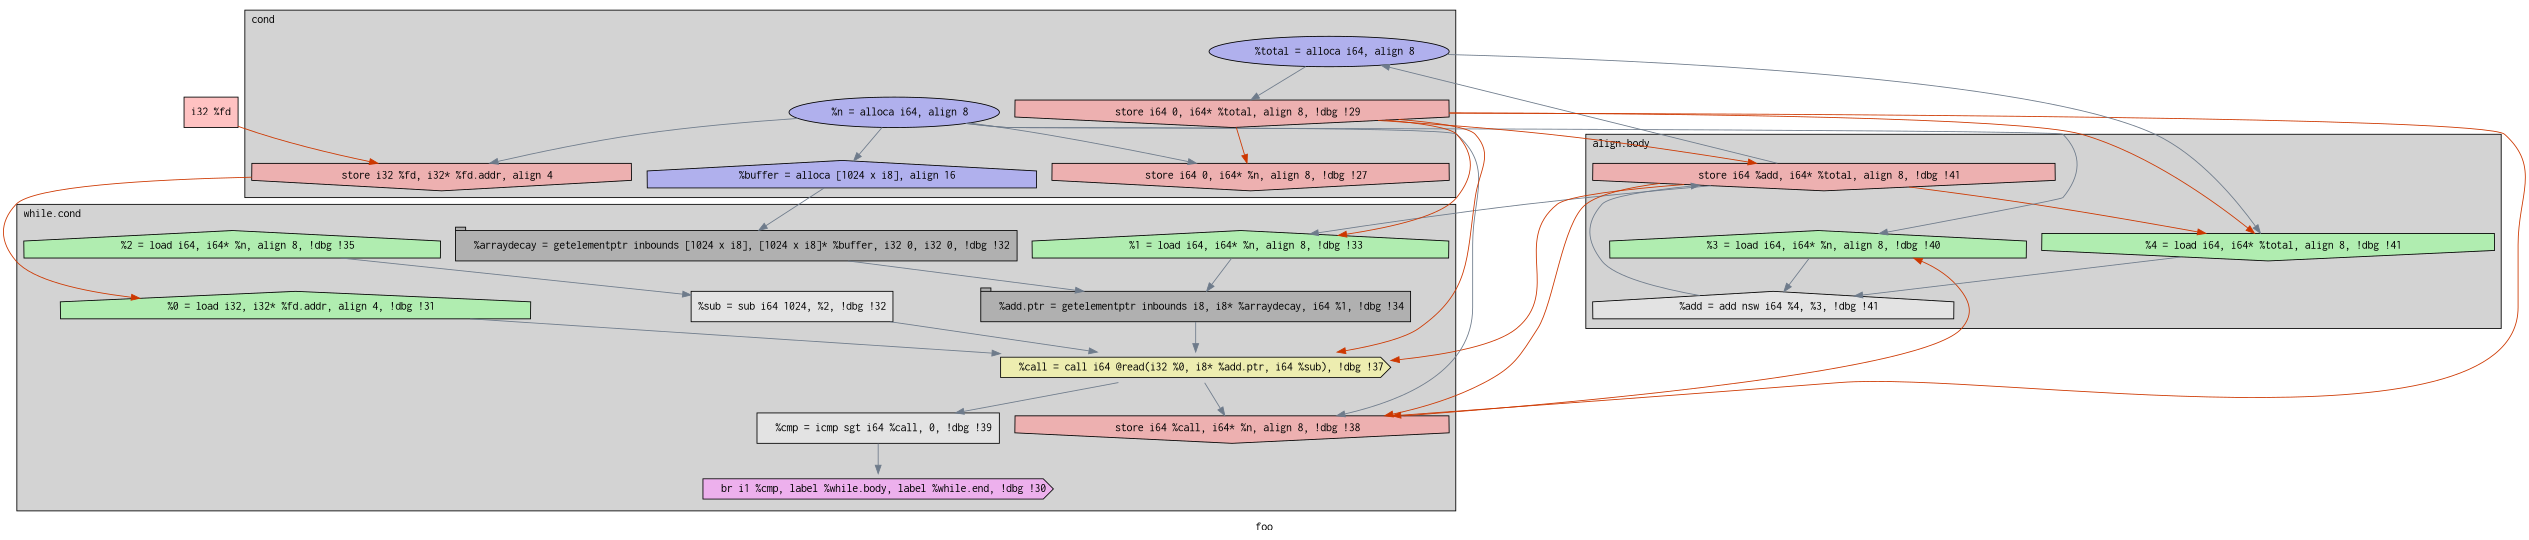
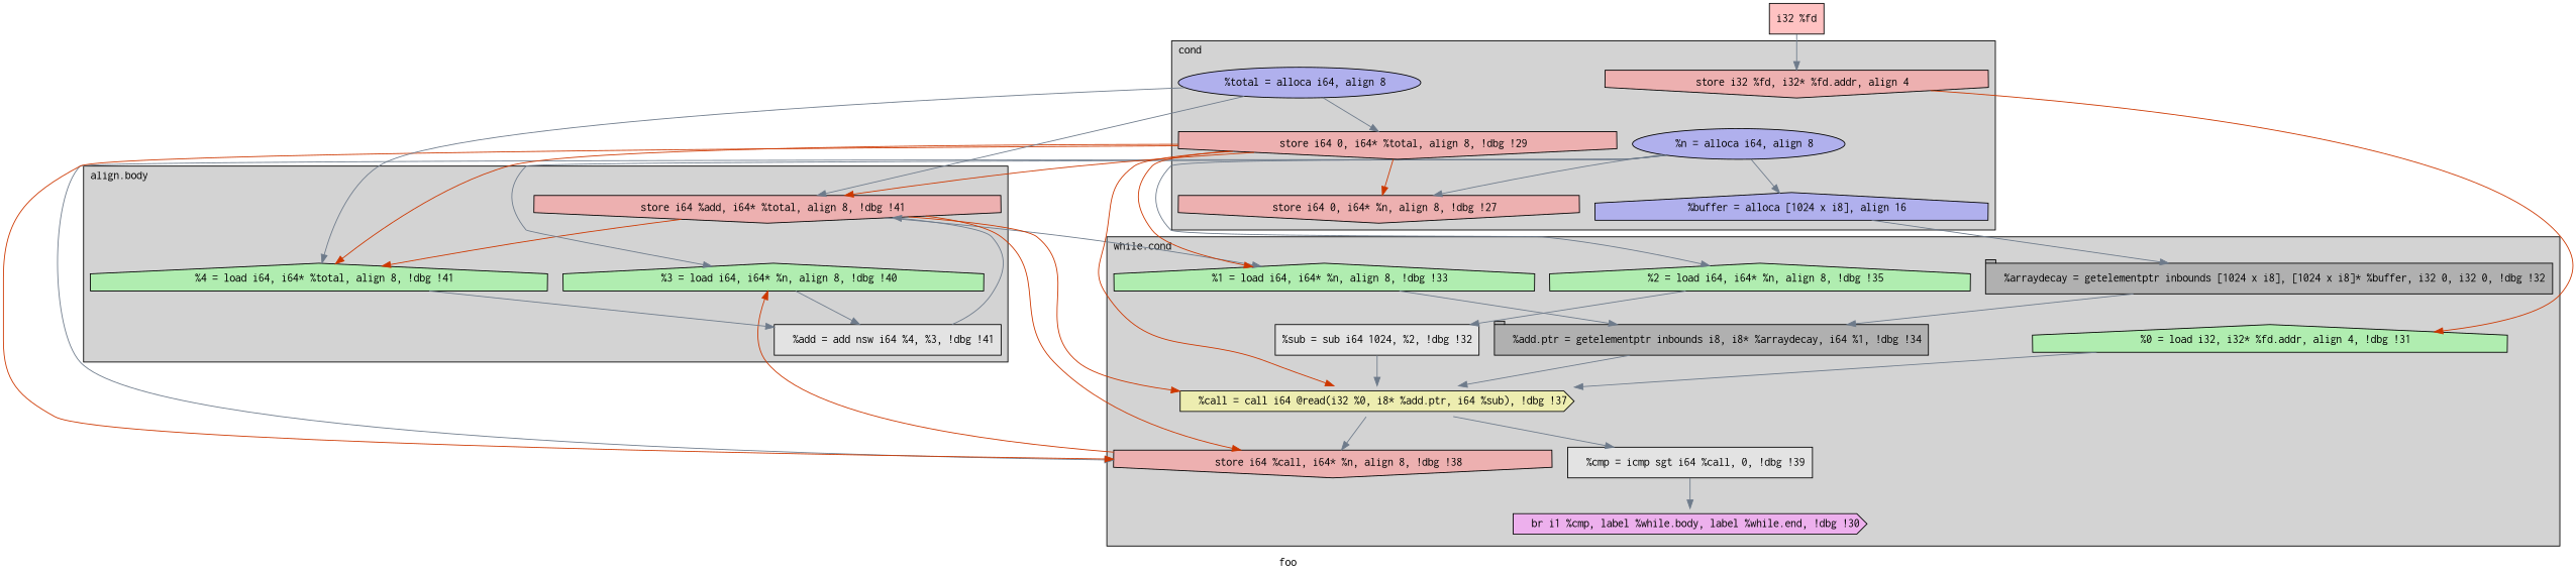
  digraph {
    fontname=Inconsolata
    label=foo
    node [fillcolor="#ff999999" fontname=Inconsolata shape=house style=filled]
    edge [color=lightsteelblue4 style=solid]
    n1 [fillcolor="#99ff9999" label="  %0 = load i32, i32* %fd.addr, align 4, !dbg !31"]
    n2 [fillcolor="#99ff9999" label="  %1 = load i64, i64* %n, align 8, !dbg !33"]
    n3 [fillcolor="#99ff9999" label="  %2 = load i64, i64* %n, align 8, !dbg !35"]
    n4 [label="  store i64 %call, i64* %n, align 8, !dbg !38" shape=invhouse]
    n5 [fillcolor="#ffff9999" label="  %call = call i64 @read(i32 %0, i8* %add.ptr, i64 %sub), !dbg !37" shape=cds]
    n6 [fillcolor="#99999999" label="  %add.ptr = getelementptr inbounds i8, i8* %arraydecay, i64 %1, !dbg !34" shape=tab]
    n7 [fillcolor="#eeeeee99" label="%sub = sub i64 1024, %2, !dbg !32" shape=box]
    n8 [fillcolor="#eeeeee99" label="  %cmp = icmp sgt i64 %call, 0, !dbg !39" shape=box]
    n9 [fillcolor="#99999999" label="  %arraydecay = getelementptr inbounds [1024 x i8], [1024 x i8]* %buffer, i32 0, i32 0, !dbg !32" shape=tab]
    n10 [fillcolor="#ff99ff99" label="  br i1 %cmp, label %while.body, label %while.end, !dbg !30" shape=cds]
    n11 [label="  store i64 %add, i64* %total, align 8, !dbg !41" shape=invhouse]
    n12 [fillcolor="#99ff9999" label="  %3 = load i64, i64* %n, align 8, !dbg !40"]
-   n13 [fillcolor="#99ff9999" label="  %4 = load i64, i64* %total, align 8, !dbg !41" shape=invhouse]
-   n14 [fillcolor="#eeeeee99" label="  %add = add nsw i64 %4, %3, !dbg !41"]
+   n13 [fillcolor="#99ff9999" label="  %4 = load i64, i64* %total, align 8, !dbg !41"]
+   n14 [fillcolor="#eeeeee99" label="  %add = add nsw i64 %4, %3, !dbg !41" shape=box]
    n15 [label="  store i32 %fd, i32* %fd.addr, align 4" shape=invhouse]
    n16 [fillcolor="#9999ff99" label="  %n = alloca i64, align 8" shape=ellipse]
    n17 [label="  store i64 0, i64* %total, align 8, !dbg !29" shape=invhouse]
    n18 [fillcolor="#9999ff99" label="  %total = alloca i64, align 8" shape=ellipse]
    n19 [label="  store i64 0, i64* %n, align 8, !dbg !27" shape=invhouse]
    n20 [fillcolor="#9999ff99" label="  %buffer = alloca [1024 x i8], align 16"]
    n21 [label="i32 %fd" shape=box]
    subgraph cluster_1 {
      label="while.cond"
      labeljust=l
      style=filled
      n1
      n2
      n3
      n4
      n5
      n6
      n7
      n8
      n9
      n10
    }
    subgraph cluster_2 {
      label="align.body"
      labeljust=l
      style=filled
      n11
      n12
      n13
      n14
    }
    subgraph cluster_3 {
      label=cond
      labeljust=l
      style=filled
      n15
      n16
      n17
      n18
      n19
      n20
    }
    n1 -> n5
    n2 -> n6
    n3 -> n7
    n4 -> n12 [color=orangered3 style=""]
    n5 -> n4
    n5 -> n8
    n6 -> n5
    n7 -> n5
    n8 -> n10
    n9 -> n6
    n11 -> n2 [style=""]
    n11 -> n4 [color=orangered3 style=""]
    n11 -> n5 [color=orangered3 style=""]
    n11 -> n13 [color=orangered3 style=""]
    n12 -> n14
    n13 -> n14
    n14 -> n11
    n15 -> n1 [color=orangered3 style=""]
-   n16 -> n15
+   n16 -> n3
    n16 -> n4
    n16 -> n12
    n16 -> n19
    n16 -> n20
    n17 -> n2 [color=orangered3 style=""]
    n17 -> n4 [color=orangered3 style=""]
    n17 -> n5 [color=orangered3 style=""]
    n17 -> n11 [color=orangered3 style=""]
    n17 -> n13 [color=orangered3 style=""]
    n17 -> n19 [color=orangered3 style=""]
-   n11 -> n18
+   n18 -> n11
    n18 -> n13
    n18 -> n17
    n20 -> n9
-   n21 -> n15 [color=orangered3]
+   n21 -> n15
  }
